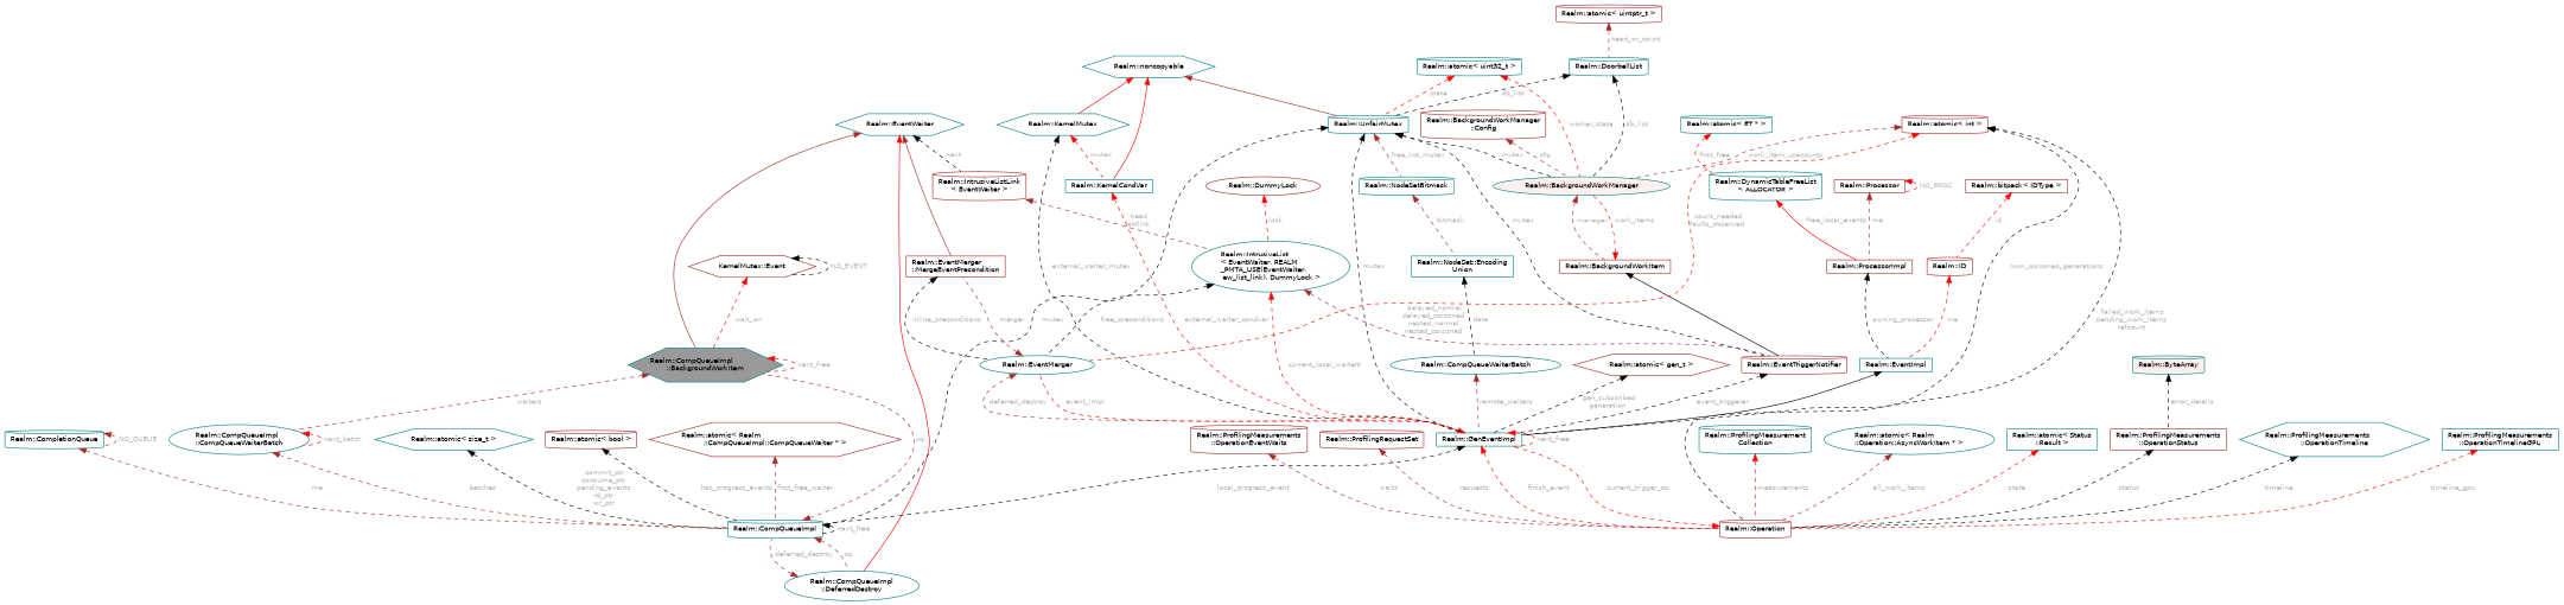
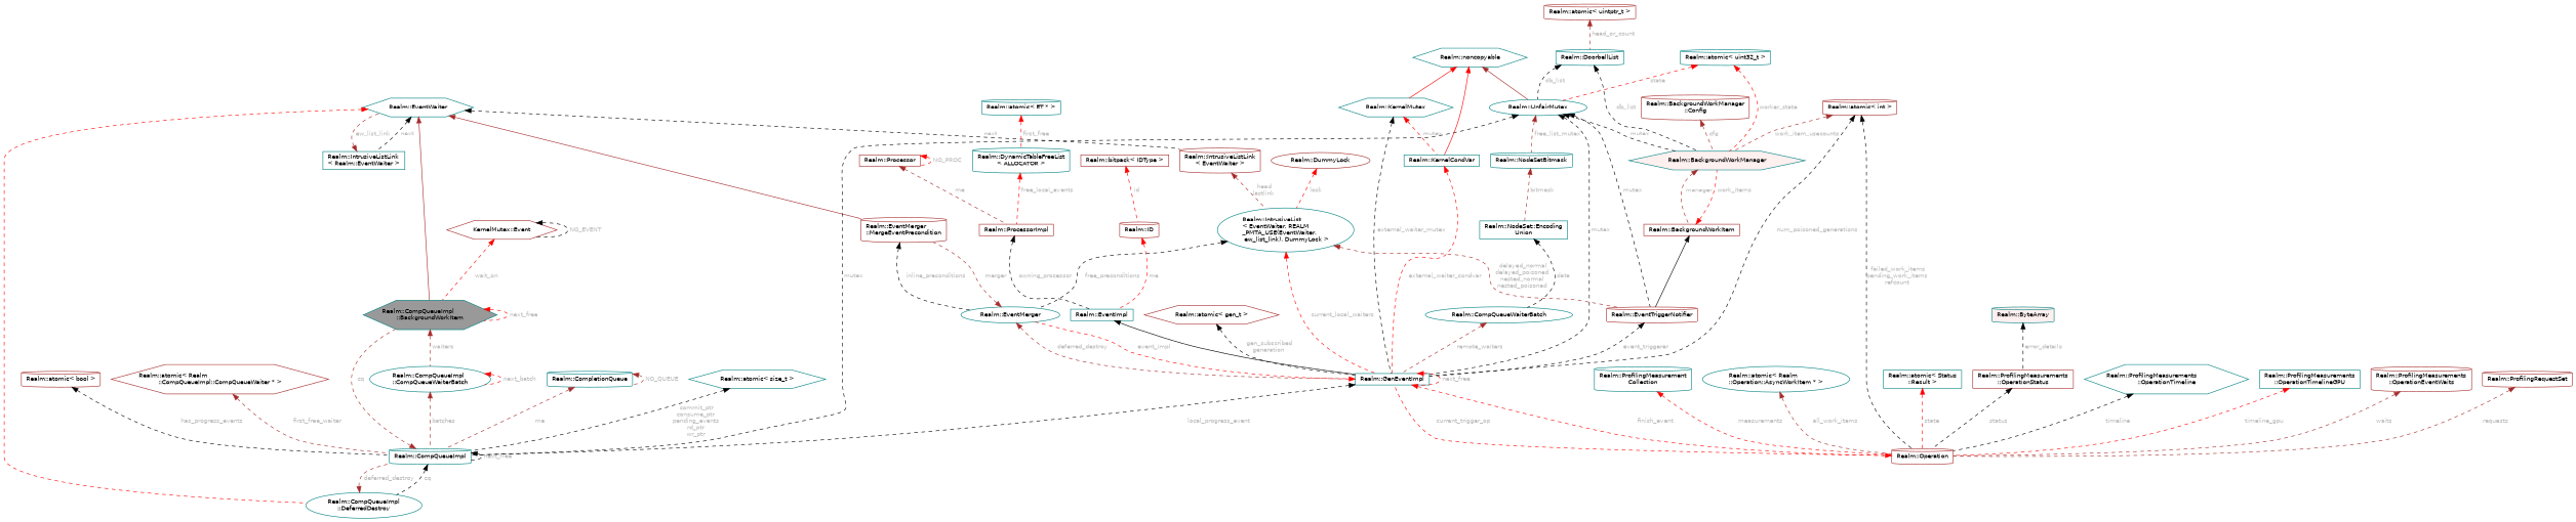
  digraph {
    fontname="DejaVu Sans"
    rankdir=TB
    node [color=teal fillcolor=white fontname="DejaVu Sans" fontsize=10 shape=cylinder style=filled]
    edge [color=black dir=back fontcolor=grey fontname="DejaVu Sans" fontsize=10 labelfontname=Helvetica labelfontsize=10 style=dashed]
    n1 [fillcolor=grey60 fontcolor=black height=0.2 label="Realm::CompQueueImpl\l::BackgroundWorkItem" shape=hexagon width=0.4]
    n2 [height=0.2 label="Realm::CompQueueImpl\l::CompQueueWaiterBatch" shape=ellipse width=0.4]
    n3 [height=0.2 label="Realm::CompQueueImpl" width=0.4]
    n4 [height=0.2 label="Realm::EventWaiter" shape=hexagon width=0.4]
+   n5 [height=0.2 label="Realm::IntrusiveListLink\l\< Realm::EventWaiter \>" shape=box width=0.4]
    n6 [height=0.2 label="Realm::CompQueueImpl\l::DeferredDestroy" shape=ellipse width=0.4]
-   n7 [color=brown height=0.2 label="Realm::EventMerger\l::MergeEventPrecondition" shape=box width=0.4]
+   n7 [color=brown height=0.2 label="Realm::EventMerger\l::MergeEventPrecondition" width=0.4]
    n8 [color=brown height=0.2 label="Realm::IntrusiveListLink\l\< EventWaiter \>" width=0.4]
    n9 [height=0.2 label="Realm::EventMerger" shape=ellipse width=0.4]
    n10 [height=0.2 label="Realm::IntrusiveList\l\< EventWaiter, REALM\l_PMTA_USE(EventWaiter,\l ew_list_link), DummyLock \>" shape=ellipse width=0.4]
    n11 [height=0.2 label="Realm::CompletionQueue" width=0.4]
-   n12 [height=0.2 label="Realm::UnfairMutex" width=0.4]
+   n12 [height=0.2 label="Realm::UnfairMutex" shape=ellipse width=0.4]
    n13 [height=0.2 label="Realm::GenEventImpl" shape=box width=0.4]
    n14 [color=brown height=0.2 label="Realm::EventTriggerNotifier" width=0.4]
-   n15 [fillcolor="#FFF0F0" height=0.2 label="Realm::BackgroundWorkManager" shape=ellipse width=0.4]
+   n15 [fillcolor="#FFF0F0" height=0.2 label="Realm::BackgroundWorkManager" shape=hexagon width=0.4]
    n16 [height=0.2 label="Realm::NodeSetBitmask" width=0.4]
    n17 [color=brown height=0.2 label="Realm::Operation" width=0.4]
    n18 [color=brown height=0.2 label="Realm::BackgroundWorkItem" shape=box width=0.4]
    n19 [height=0.2 label="Realm::NodeSet::Encoding\lUnion" shape=box width=0.4]
    n20 [height=0.2 label="Realm::noncopyable" shape=hexagon width=0.4]
    n21 [height=0.2 label="Realm::KernelMutex" shape=hexagon width=0.4]
    n22 [height=0.2 label="Realm::KernelCondVar" shape=box width=0.4]
    n23 [height=0.2 label="Realm::atomic\< uint32_t \>" width=0.4]
    n24 [height=0.2 label="Realm::DoorbellList" width=0.4]
    n25 [color=brown height=0.2 label="Realm::atomic\< uintptr_t \>" width=0.4]
    n26 [height=0.2 label="Realm::atomic\< size_t \>" shape=hexagon width=0.4]
    n27 [color=brown height=0.2 label="Realm::atomic\< bool \>" width=0.4]
    n28 [height=0.2 label="Realm::EventImpl" shape=box width=0.4]
    n29 [color=brown height=0.2 label="Realm::ID" width=0.4]
    n30 [color=brown height=0.2 label="Realm::bitpack\< IDType \>" shape=box width=0.4]
    n31 [color=brown height=0.2 label="Realm::ProcessorImpl" shape=box width=0.4]
    n32 [height=0.2 label="Realm::DynamicTableFreeList\l\< ALLOCATOR \>" width=0.4]
    n33 [height=0.2 label="Realm::atomic\< ET * \>" width=0.4]
    n34 [color=brown height=0.2 label="Realm::Processor" shape=box width=0.4]
    n35 [color=brown height=0.2 label="Realm::atomic\< gen_t \>" shape=hexagon width=0.4]
    n36 [color=brown height=0.2 label="Realm::atomic\< int \>" width=0.4]
    n37 [color=brown height=0.2 label="Realm::DummyLock" shape=ellipse width=0.4]
    n38 [color=brown height=0.2 label="Realm::BackgroundWorkManager\l::Config" width=0.4]
    n39 [height=0.2 label="Realm::atomic\< Status\l::Result \>" shape=box width=0.4]
    n40 [color=brown height=0.2 label="Realm::ProfilingMeasurements\l::OperationStatus" shape=box width=0.4]
    n41 [fillcolor="#FFF0F0" height=0.2 label="Realm::ByteArray" width=0.4]
    n42 [height=0.2 label="Realm::ProfilingMeasurements\l::OperationTimeline" shape=hexagon width=0.4]
    n43 [height=0.2 label="Realm::ProfilingMeasurements\l::OperationTimelineGPU" shape=box width=0.4]
    n44 [color=brown height=0.2 label="Realm::ProfilingMeasurements\l::OperationEventWaits" width=0.4]
    n45 [color=brown height=0.2 label="Realm::ProfilingRequestSet" width=0.4]
    n46 [height=0.2 label="Realm::ProfilingMeasurement\lCollection" width=0.4]
    n47 [height=0.2 label="Realm::atomic\< Realm\l::Operation::AsyncWorkItem * \>" shape=ellipse width=0.4]
    n48 [height=0.2 label="Realm::CompQueueWaiterBatch" shape=ellipse width=0.4]
    n49 [color=brown height=0.2 label="Realm::atomic\< Realm\l::CompQueueImpl::CompQueueWaiter * \>" shape=hexagon width=0.4]
    n50 [color=brown height=0.2 label="KernelMutex::Event" shape=hexagon width=0.4]
    n1 -> n1 [color=red label=" next_free"]
    n1 -> n2 [color=brown label=" waiters"]
    n2 -> n2 [color=red label=" next_batch"]
    n2 -> n3 [color=brown label=" batches"]
    n3 -> n1 [color=brown label=" cq"]
    n3 -> n3 [label=" next_free"]
-   n3 -> n6 [color=brown label=" cq"]
+   n3 -> n6 [label=" cq"]
    n4 -> n1 [color=brown style=solid fontcolor=""]
-   n4 -> n6 [color=red style=solid fontcolor=""]
+   n4 -> n5 [label=" next"]
+   n4 -> n6 [color=red fontcolor=""]
    n4 -> n7 [color=brown style=solid fontcolor=""]
    n4 -> n8 [label=" next"]
+   n5 -> n4 [color=brown label=" ew_list_link"]
    n6 -> n3 [color=brown label=" deferred_destroy"]
    n7 -> n9 [label=" inline_preconditions"]
    n8 -> n10 [color=brown label=" head\nlastlink"]
    n9 -> n7 [color=brown label=" merger"]
    n9 -> n13 [color=brown label=" deferred_destroy"]
    n10 -> n9 [label=" free_preconditions"]
    n10 -> n13 [color=red label=" current_local_waiters"]
    n10 -> n14 [color=brown label=" delayed_normal\ndelayed_poisoned\nnested_normal\nnested_poisoned"]
    n11 -> n3 [color=brown label=" me"]
    n11 -> n11 [color=brown label=" NO_QUEUE"]
    n12 -> n3 [label=" mutex"]
    n12 -> n13 [label=" mutex"]
    n12 -> n14 [label=" mutex"]
    n12 -> n15 [label=" mutex"]
    n12 -> n16 [color=brown label=" free_list_mutex"]
    n13 -> n3 [label=" local_progress_event"]
    n13 -> n9 [color=red label=" event_impl"]
    n13 -> n13 [color=red label=" next_free"]
    n13 -> n17 [color=red label=" finish_event"]
    n14 -> n13 [label=" event_triggerer"]
    n15 -> n18 [color=brown label=" manager"]
    n16 -> n19 [color=brown label=" bitmask"]
    n17 -> n13 [color=red label=" current_trigger_op"]
    n18 -> n14 [style=solid fontcolor=""]
    n18 -> n15 [color=red label=" work_items"]
    n19 -> n48 [label=" data"]
    n20 -> n12 [color=brown style=solid fontcolor=""]
    n20 -> n21 [color=red style=solid fontcolor=""]
    n20 -> n22 [color=red style=solid fontcolor=""]
    n21 -> n13 [label=" external_waiter_mutex"]
    n21 -> n22 [color=red label=" mutex"]
    n22 -> n13 [color=red label=" external_waiter_condvar"]
    n23 -> n12 [color=red label=" state"]
    n23 -> n15 [color=red label=" worker_state"]
    n24 -> n12 [label=" db_list"]
    n24 -> n15 [label=" db_list"]
    n25 -> n24 [color=brown label=" head_or_count"]
    n26 -> n3 [label=" commit_ptr\nconsume_ptr\npending_events\nrd_ptr\nwr_ptr"]
    n27 -> n3 [label=" has_progress_events"]
    n28 -> n13 [style=solid fontcolor=""]
    n29 -> n28 [color=red label=" me"]
    n30 -> n29 [color=red label=" id"]
    n31 -> n28 [label=" owning_processor"]
-   n32 -> n31 [color=red label=" free_local_events" style=solid]
+   n32 -> n31 [color=red label=" free_local_events"]
    n33 -> n32 [color=red label=" first_free"]
    n34 -> n31 [color=brown label=" me"]
    n34 -> n34 [color=red label=" NO_PROC"]
    n35 -> n13 [label=" gen_subscribed\ngeneration"]
-   n36 -> n9 [color=red label=" count_needed\nfaults_observed"]
    n36 -> n13 [label=" num_poisoned_generations"]
    n36 -> n15 [color=brown label=" work_item_usecounts"]
    n36 -> n17 [label=" failed_work_items\npending_work_items\nrefcount"]
    n37 -> n10 [color=red label=" lock"]
    n38 -> n15 [color=brown label=" cfg"]
    n39 -> n17 [color=red label=" state"]
    n40 -> n17 [label=" status"]
    n41 -> n40 [label=" error_details"]
    n42 -> n17 [label=" timeline"]
    n43 -> n17 [color=red label=" timeline_gpu"]
    n44 -> n17 [color=brown label=" waits"]
    n45 -> n17 [color=brown label=" requests"]
    n46 -> n17 [color=red label=" measurements"]
    n47 -> n17 [color=brown label=" all_work_items"]
    n48 -> n13 [color=brown label=" remote_waiters"]
    n49 -> n3 [color=brown label=" first_free_waiter"]
    n50 -> n1 [color=red label=" wait_on"]
    n50 -> n50 [label=" NO_EVENT"]
  }
